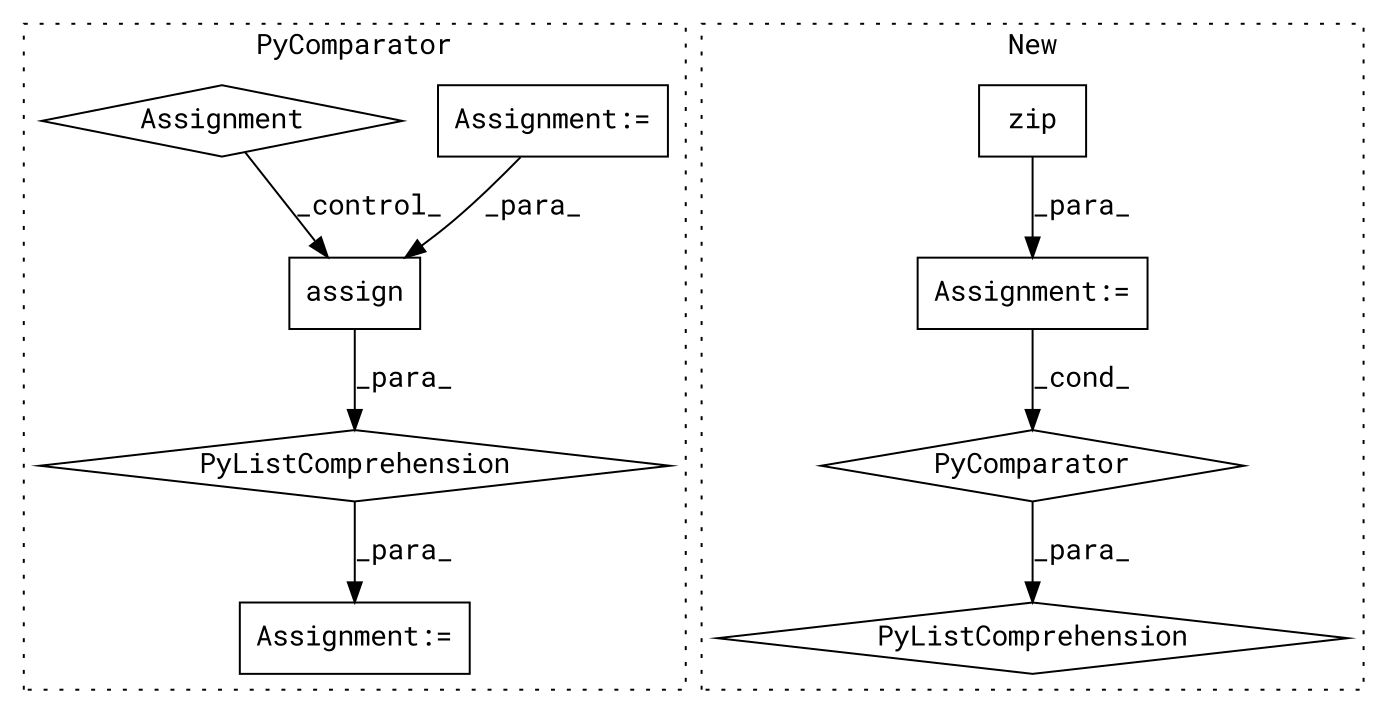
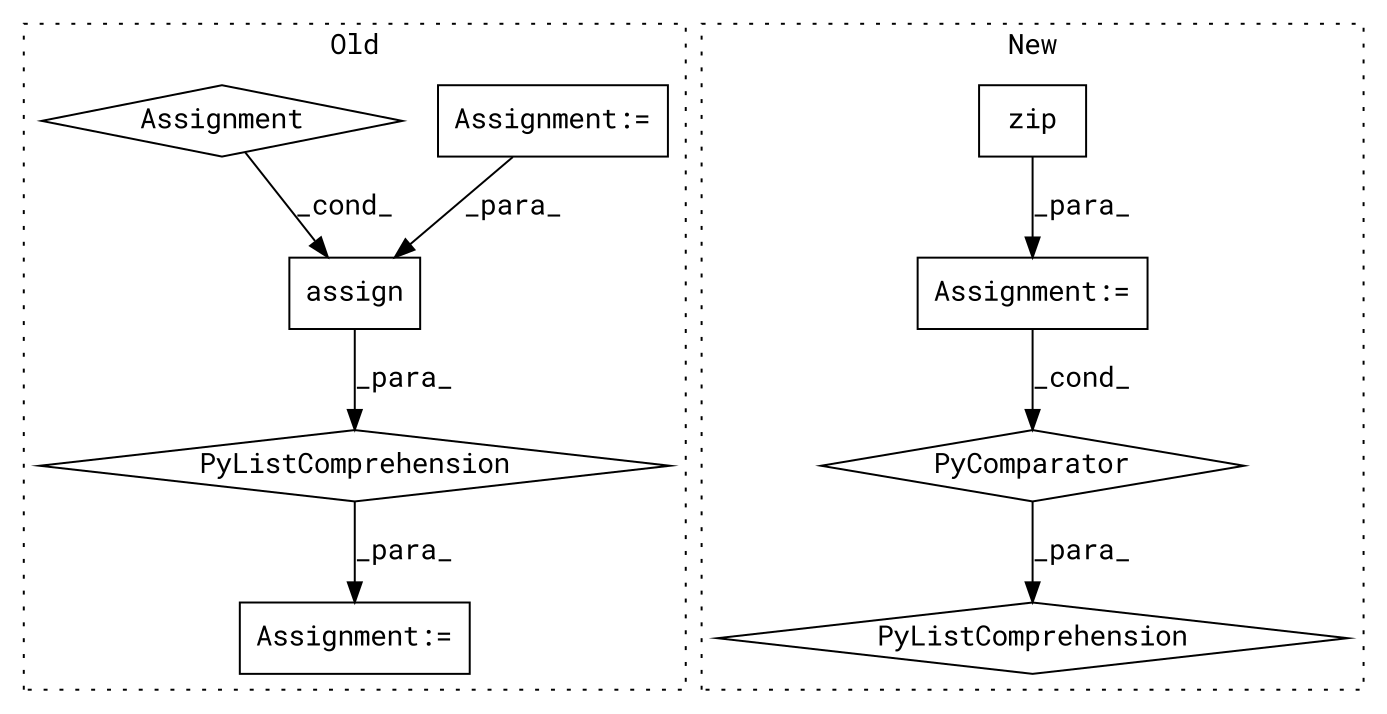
  digraph {
    fontname="Roboto Mono"
    node [a=7 fontname="Roboto Mono" l=14 s=7656 shape=box]
    edge [fontname="Roboto Mono"]
    n1 [a=32 l="7,1" label=assign s="13514,13559"]
    n2 [label="Assignment:=" s=13489]
    n3 [label="Assignment:=" s=13295]
    n4 [a=25 l=36 label=Assignment s=13636 shape=diamond]
    n5 [a=109 l=177 label=PyListComprehension s=13503 shape=diamond]
    n6 [a=113 l=46 label=PyComparator shape=diamond]
    n7 [l=46 label="Assignment:="]
    n8 [a=32 l="4,1" label=zip s="7663,7692"]
    n9 [a=109 l=131 label=PyListComprehension s=7579 shape=diamond]
    subgraph cluster_1 {
-     label=PyComparator
+     label=Old
      style=dotted
      n1
      n2
      n3
      n4
      n5
    }
    subgraph cluster_2 {
      label=New
      style=dotted
      n6
      n7
      n8
      n9
    }
    n1 -> n5 [label=_para_]
    n3 -> n1 [label=_para_]
-   n4 -> n1 [label=_control_]
+   n4 -> n1 [label=_cond_]
    n5 -> n2 [label=_para_]
    n6 -> n9 [label=_para_]
    n7 -> n6 [label=_cond_]
    n8 -> n7 [label=_para_]
  }
